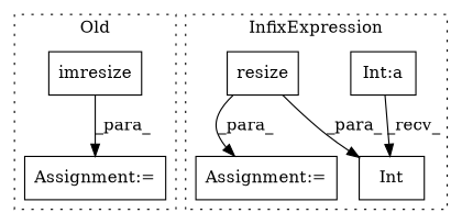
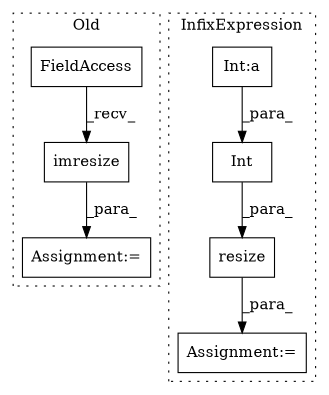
  digraph {
    node [a=32 l=1 shape=box]
    n1 [l="9,1" label=imresize s="3414,3444"]
+   n2 [a=22 l=10 label=FieldAccess s=3403]
    n3 [a=7 label="Assignment:=" s=3402]
    n4 [l="4,1" label=Int s="3501,3523"]
    n5 [a=27 l=3 label="Int:a" s=3508]
    n6 [l="12,1" label=resize s="3489,3579"]
    n7 [a=7 label="Assignment:=" s=3455]
    subgraph cluster_1 {
      label=Old
      style=dotted
      n1
+     n2
      n3
    }
    subgraph cluster_2 {
      label=InfixExpression
      style=dotted
      n4
      n5
      n6
      n7
    }
    n1 -> n3 [label=_para_]
-   n6 -> n4 [label=_para_]
-   n5 -> n4 [label=_recv_]
+   n2 -> n1 [label=_recv_]
+   n4 -> n6 [label=_para_]
+   n5 -> n4 [label=_para_]
    n6 -> n7 [label=_para_]
  }
